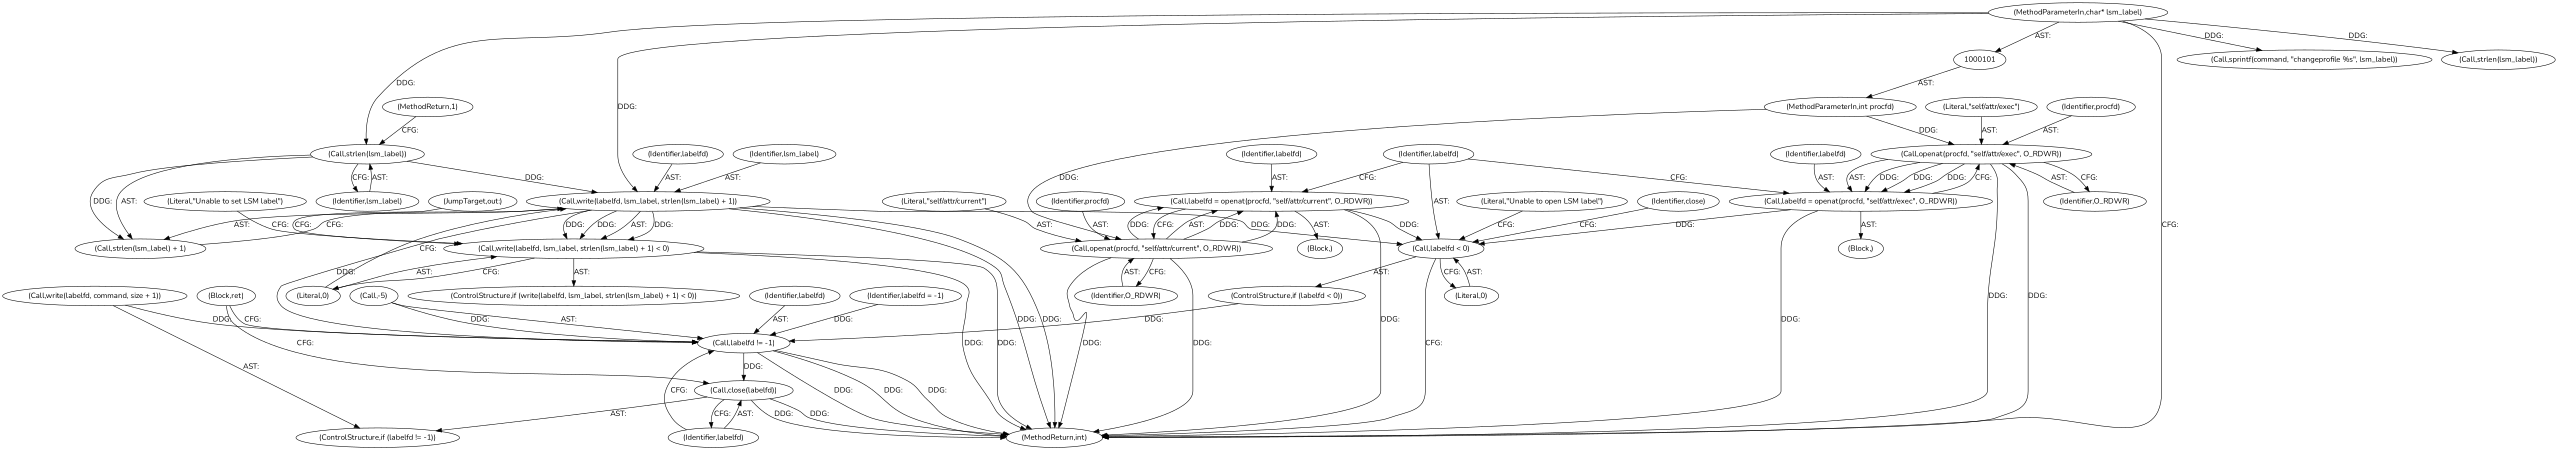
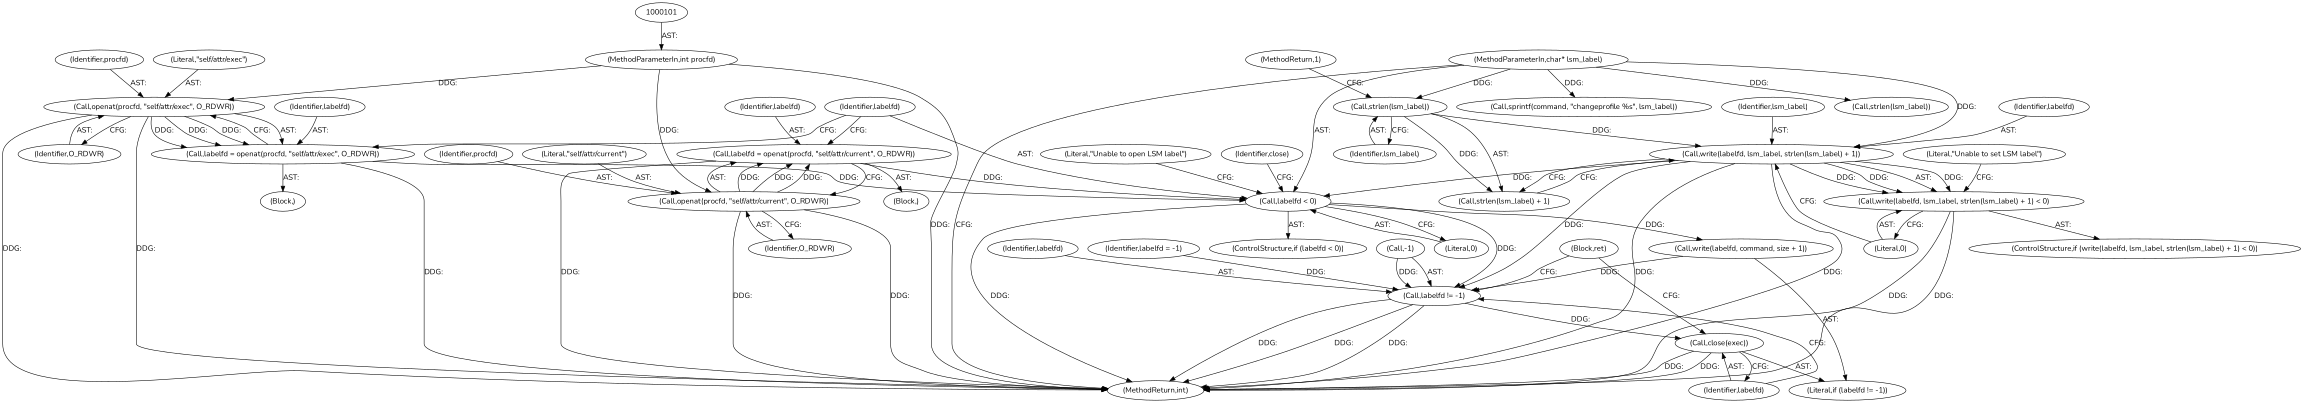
  digraph {
    fontname=Nunito
    node [fontname=Nunito]
    edge [fontname=Nunito]
    n1 [label="(Call,write(labelfd, lsm_label, strlen(lsm_label) + 1))"]
    n2 [label="(Call,write(labelfd, lsm_label, strlen(lsm_label) + 1) < 0)"]
    n3 [label="(Call,labelfd != -1)"]
    n4 [label="(MethodReturn,int)"]
    n5 [label="(Call,strlen(lsm_label) + 1)"]
    n6 [label="(Call,labelfd < 0)"]
    n7 [label="(Literal,0)"]
    n8 [label="(ControlStructure,if (write(labelfd, lsm_label, strlen(lsm_label) + 1) < 0))"]
-   n9 [label="(Call,close(labelfd))"]
+   n9 [label="(Call,close(exec))"]
    n10 [label="(ControlStructure,if (labelfd < 0))"]
    n11 [label="(Call,write(labelfd, command, size + 1))"]
    n12 [label="(Literal,0)"]
-   n13 [label="(ControlStructure,if (labelfd != -1))"]
+   n13 [label="(Literal,if (labelfd != -1))"]
    n14 [label="(Call,labelfd = openat(procfd, \"self/attr/current\", O_RDWR))"]
    n15 [label="(Call,openat(procfd, \"self/attr/current\", O_RDWR))"]
    n16 [label="(Block,)"]
    n17 [label="(Identifier,O_RDWR)"]
    n18 [label="(MethodParameterIn,int procfd)"]
    n19 [label="(Call,openat(procfd, \"self/attr/exec\", O_RDWR))"]
    n20 [label="(Call,labelfd = openat(procfd, \"self/attr/exec\", O_RDWR))"]
    n21 [label="(Identifier,O_RDWR)"]
    1000101
    n23 [label="(Block,)"]
    n24 [label="(Call,strlen(lsm_label))"]
    n25 [label="(Identifier,lsm_label)"]
    n26 [label="(MethodParameterIn,char* lsm_label)"]
    n27 [label="(Call,sprintf(command, \"changeprofile %s\", lsm_label))"]
    n28 [label="(Call,strlen(lsm_label))"]
    n29 [label="(Identifier,labelfd)"]
-   n30 [label="(Call,-5)"]
+   n30 [label="(Call,-1)"]
    n31 [label="(Identifier,labelfd)"]
-   n32 [label="(JumpTarget,out:)"]
    n33 [label="(Literal,\"Unable to open LSM label\")"]
    n34 [label="(Identifier,procfd)"]
    n35 [label="(Literal,\"Unable to set LSM label\")"]
    n36 [label="(Identifier,close)"]
    n37 [label="(Literal,\"self/attr/current\")"]
    n38 [label="(Literal,\"self/attr/exec\")"]
    n39 [label="(Identifier,labelfd)"]
    n40 [label="(Identifier,labelfd)"]
    n41 [label="(Identifier,procfd)"]
    n42 [label="(Identifier,labelfd = -1)"]
    n43 [label="(Identifier,labelfd)"]
    n44 [label="(MethodReturn,1)"]
    n45 [label="(Block,ret)"]
    n46 [label="(Identifier,labelfd)"]
    n47 [label="(Identifier,lsm_label)"]
    n1 -> n2 [label="AST: "]
    n1 -> n2 [label="DDG: "]
    n1 -> n2 [label="DDG: "]
    n1 -> n2 [label="DDG: "]
    n1 -> n3 [label="DDG: "]
    n1 -> n4 [label="DDG: "]
    n1 -> n4 [label="DDG: "]
-   n1 -> n5 [label="AST: "]
+   n1 -> n5 [label="CFG: "]
    n1 -> n6 [label="DDG: "]
    n2 -> n4 [label="DDG: "]
    n2 -> n4 [label="DDG: "]
    n2 -> n7 [label="CFG: "]
    n2 -> n8 [label="AST: "]
    n3 -> n4 [label="DDG: "]
    n3 -> n4 [label="DDG: "]
    n3 -> n4 [label="DDG: "]
    n3 -> n9 [label="DDG: "]
    n5 -> n1 [label="CFG: "]
-   n10 -> n3 [label="DDG: "]
-   n6 -> n4 [label="CFG: "]
+   n6 -> n3 [label="DDG: "]
+   n6 -> n4 [label="DDG: "]
    n6 -> n10 [label="AST: "]
+   n6 -> n11 [label="DDG: "]
    n6 -> n12 [label="CFG: "]
    n7 -> n1 [label="CFG: "]
    n7 -> n2 [label="AST: "]
    n9 -> n4 [label="DDG: "]
    n9 -> n4 [label="DDG: "]
    n9 -> n13 [label="AST: "]
    n9 -> n29 [label="CFG: "]
    n11 -> n3 [label="DDG: "]
    n11 -> n13 [label="AST: "]
    n12 -> n6 [label="AST: "]
    n14 -> n4 [label="DDG: "]
    n14 -> n6 [label="DDG: "]
    n14 -> n15 [label="CFG: "]
    n14 -> n16 [label="AST: "]
    n15 -> n4 [label="DDG: "]
    n15 -> n4 [label="DDG: "]
    n15 -> n14 [label="AST: "]
    n15 -> n14 [label="DDG: "]
    n15 -> n14 [label="DDG: "]
    n15 -> n14 [label="DDG: "]
    n15 -> n17 [label="CFG: "]
    n17 -> n15 [label="AST: "]
+   n18 -> n4 [label="DDG: "]
    n18 -> n15 [label="DDG: "]
    n18 -> n19 [label="DDG: "]
    n19 -> n4 [label="DDG: "]
    n19 -> n4 [label="DDG: "]
    n19 -> n20 [label="AST: "]
    n19 -> n20 [label="DDG: "]
    n19 -> n20 [label="DDG: "]
    n19 -> n20 [label="DDG: "]
    n19 -> n21 [label="CFG: "]
    n20 -> n4 [label="DDG: "]
    n20 -> n6 [label="DDG: "]
    n20 -> n19 [label="CFG: "]
    n20 -> n23 [label="AST: "]
    n21 -> n19 [label="AST: "]
    1000101 -> n18 [label="AST: "]
    n24 -> n1 [label="DDG: "]
    n24 -> n5 [label="AST: "]
    n24 -> n5 [label="DDG: "]
    n24 -> n25 [label="CFG: "]
    n25 -> n24 [label="AST: "]
    n26 -> n1 [label="DDG: "]
    n26 -> n4 [label="CFG: "]
-   n26 -> 1000101 [label="AST: "]
+   n26 -> n6 [label="AST: "]
    n26 -> n24 [label="DDG: "]
    n26 -> n27 [label="DDG: "]
    n26 -> n28 [label="DDG: "]
    n29 -> n3 [label="CFG: "]
    n29 -> n9 [label="AST: "]
    n30 -> n3 [label="AST: "]
    n30 -> n3 [label="DDG: "]
    n31 -> n3 [label="AST: "]
-   n32 -> n2 [label="CFG: "]
    n33 -> n6 [label="CFG: "]
    n34 -> n19 [label="AST: "]
    n35 -> n2 [label="CFG: "]
    n36 -> n6 [label="CFG: "]
    n37 -> n15 [label="AST: "]
    n38 -> n19 [label="AST: "]
    n39 -> n1 [label="AST: "]
    n40 -> n20 [label="AST: "]
    n41 -> n15 [label="AST: "]
    n42 -> n3 [label="DDG: "]
    n43 -> n6 [label="AST: "]
    n43 -> n14 [label="CFG: "]
    n43 -> n20 [label="CFG: "]
    n44 -> n24 [label="CFG: "]
    n45 -> n3 [label="CFG: "]
    n45 -> n9 [label="CFG: "]
    n46 -> n14 [label="AST: "]
    n47 -> n1 [label="AST: "]
  }
